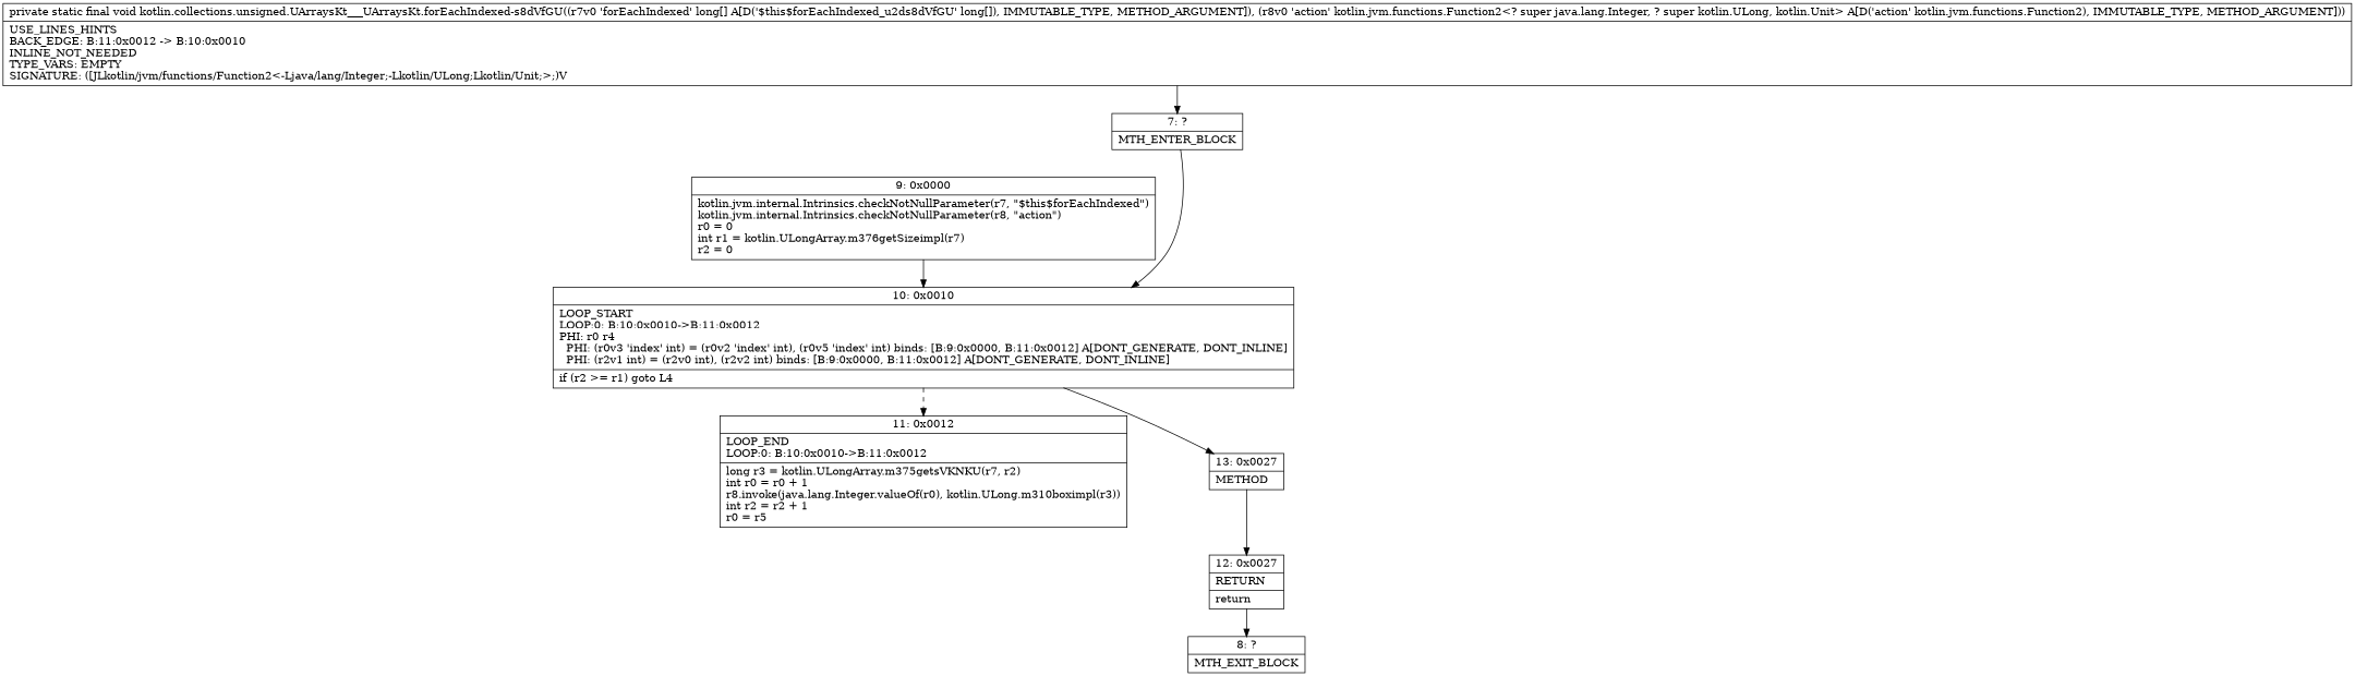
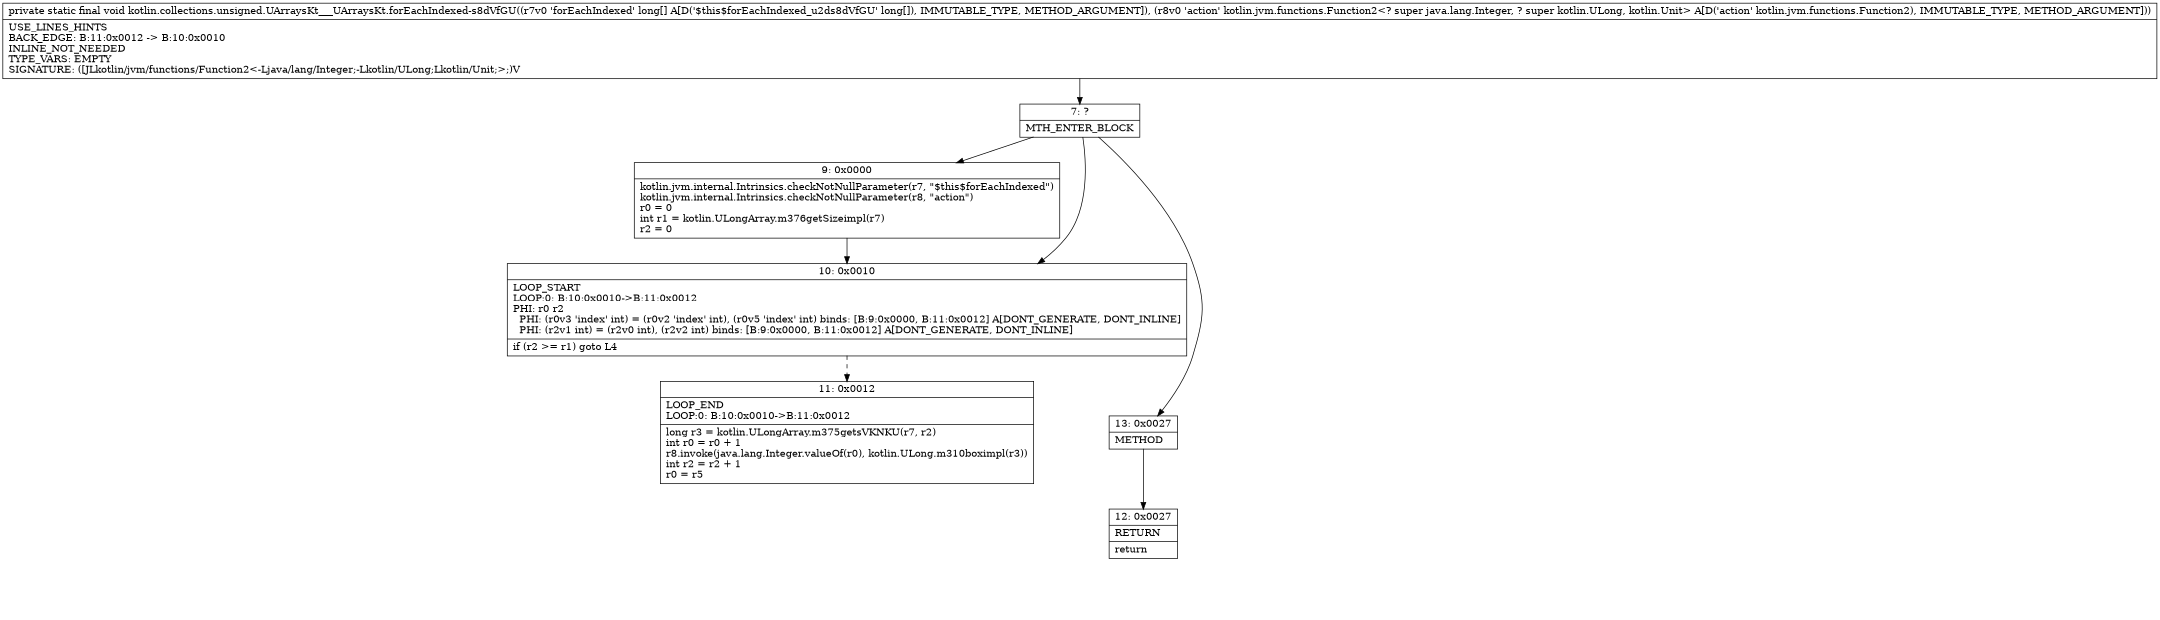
  digraph {
    node [shape=record]
    n1 [label="{7\:\ ?|MTH_ENTER_BLOCK\l}"]
    n2 [label="{9\:\ 0x0000|kotlin.jvm.internal.Intrinsics.checkNotNullParameter(r7, \"$this$forEachIndexed\")\lkotlin.jvm.internal.Intrinsics.checkNotNullParameter(r8, \"action\")\lr0 = 0\lint r1 = kotlin.ULongArray.m376getSizeimpl(r7)\lr2 = 0\l}"]
-   n3 [label="{10\:\ 0x0010|LOOP_START\lLOOP:0: B:10:0x0010\-\>B:11:0x0012\lPHI: r0 r4 \l  PHI: (r0v3 'index' int) = (r0v2 'index' int), (r0v5 'index' int) binds: [B:9:0x0000, B:11:0x0012] A[DONT_GENERATE, DONT_INLINE]\l  PHI: (r2v1 int) = (r2v0 int), (r2v2 int) binds: [B:9:0x0000, B:11:0x0012] A[DONT_GENERATE, DONT_INLINE]\l|if (r2 \>= r1) goto L4\l}"]
+   n3 [label="{10\:\ 0x0010|LOOP_START\lLOOP:0: B:10:0x0010\-\>B:11:0x0012\lPHI: r0 r2 \l  PHI: (r0v3 'index' int) = (r0v2 'index' int), (r0v5 'index' int) binds: [B:9:0x0000, B:11:0x0012] A[DONT_GENERATE, DONT_INLINE]\l  PHI: (r2v1 int) = (r2v0 int), (r2v2 int) binds: [B:9:0x0000, B:11:0x0012] A[DONT_GENERATE, DONT_INLINE]\l|if (r2 \>= r1) goto L4\l}"]
    n4 [label="{11\:\ 0x0012|LOOP_END\lLOOP:0: B:10:0x0010\-\>B:11:0x0012\l|long r3 = kotlin.ULongArray.m375getsVKNKU(r7, r2)\lint r0 = r0 + 1\lr8.invoke(java.lang.Integer.valueOf(r0), kotlin.ULong.m310boximpl(r3))\lint r2 = r2 + 1\lr0 = r5\l}"]
    n5 [label="{13\:\ 0x0027|METHOD\l}"]
    n6 [label="{12\:\ 0x0027|RETURN\l|return\l}"]
-   n7 [label="{8\:\ ?|MTH_EXIT_BLOCK\l}"]
    n8 [label="{private static final void kotlin.collections.unsigned.UArraysKt___UArraysKt.forEachIndexed\-s8dVfGU((r7v0 'forEachIndexed' long[] A[D('$this$forEachIndexed_u2ds8dVfGU' long[]), IMMUTABLE_TYPE, METHOD_ARGUMENT]), (r8v0 'action' kotlin.jvm.functions.Function2\<? super java.lang.Integer, ? super kotlin.ULong, kotlin.Unit\> A[D('action' kotlin.jvm.functions.Function2), IMMUTABLE_TYPE, METHOD_ARGUMENT]))  | USE_LINES_HINTS\lBACK_EDGE: B:11:0x0012 \-\> B:10:0x0010\lINLINE_NOT_NEEDED\lTYPE_VARS: EMPTY\lSIGNATURE: ([JLkotlin\/jvm\/functions\/Function2\<\-Ljava\/lang\/Integer;\-Lkotlin\/ULong;Lkotlin\/Unit;\>;)V\l}"]
+   n1 -> n2
    n1 -> n3
    n2 -> n3
    n3 -> n4 [style=dashed]
-   n3 -> n5
+   n1 -> n5
    n5 -> n6
-   n6 -> n7
    n8 -> n1
  }
